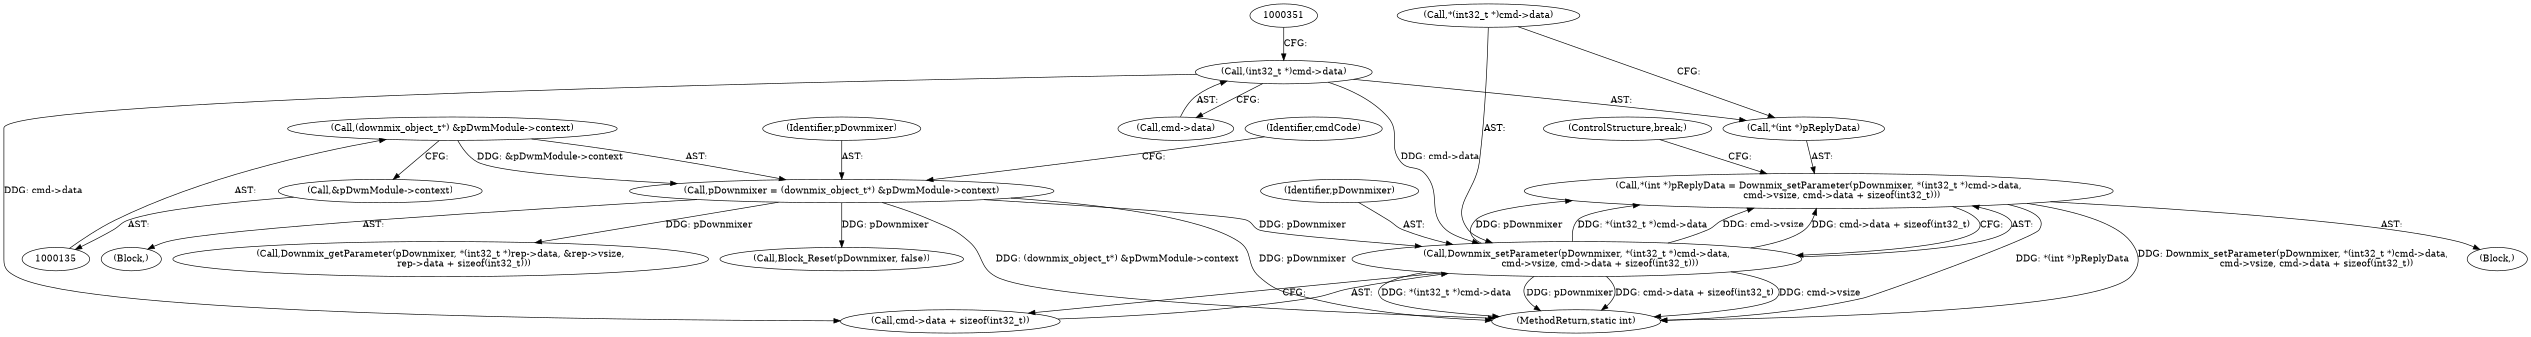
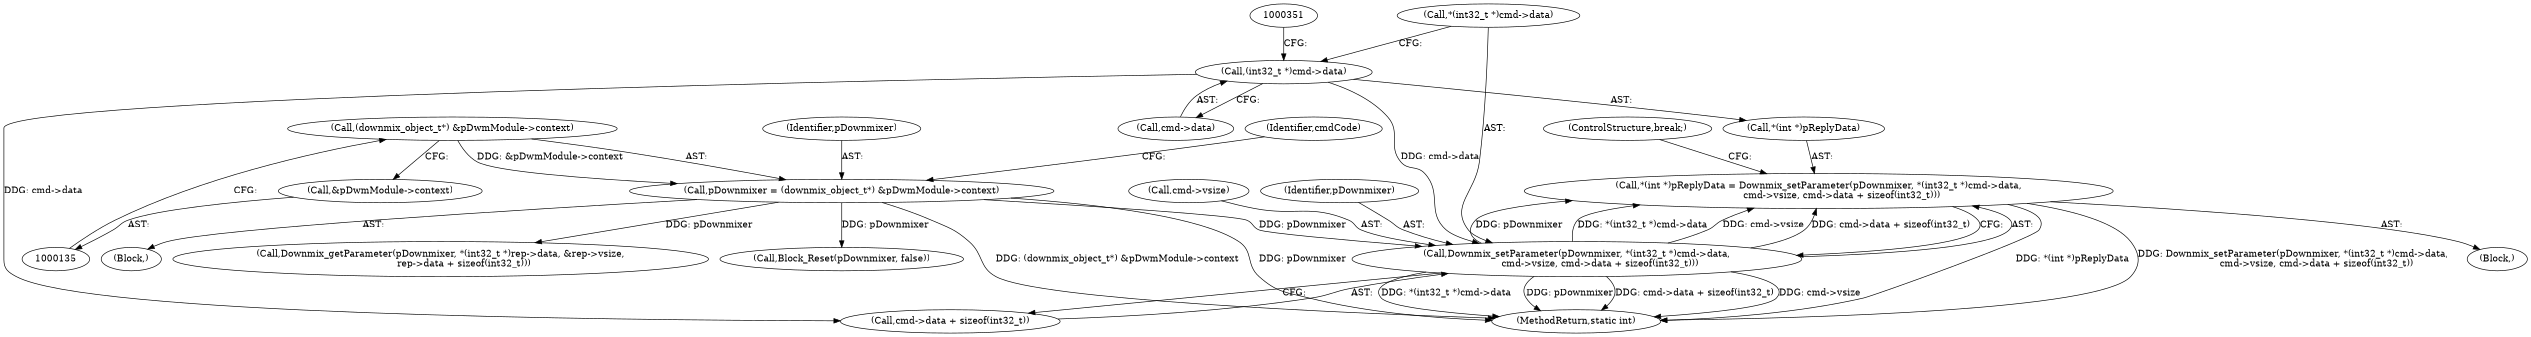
  digraph {
    n1 [label="(Call,*(int *)pReplyData = Downmix_setParameter(pDownmixer, *(int32_t *)cmd->data,\n                cmd->vsize, cmd->data + sizeof(int32_t)))"]
    n2 [label="(Call,Downmix_setParameter(pDownmixer, *(int32_t *)cmd->data,\n                cmd->vsize, cmd->data + sizeof(int32_t)))"]
    n3 [label="(MethodReturn,static int)"]
    n4 [label="(Block,)"]
    n5 [label="(Call,cmd->data + sizeof(int32_t))"]
    n6 [label="(Call,pDownmixer = (downmix_object_t*) &pDwmModule->context)"]
    n7 [label="(Call,Downmix_getParameter(pDownmixer, *(int32_t *)rep->data, &rep->vsize,\n                rep->data + sizeof(int32_t)))"]
    n8 [label="(Call,Block_Reset(pDownmixer, false))"]
    n9 [label="(Block,)"]
    n10 [label="(Call,(downmix_object_t*) &pDwmModule->context)"]
    n11 [label="(Call,&pDwmModule->context)"]
    1000135
    n13 [label="(Call,(int32_t *)cmd->data)"]
    n14 [label="(Call,cmd->data)"]
    n15 [label="(Call,*(int *)pReplyData)"]
    n16 [label="(Call,*(int32_t *)cmd->data)"]
    n17 [label="(Identifier,pDownmixer)"]
+   n18 [label="(Call,cmd->vsize)"]
    n19 [label="(Identifier,pDownmixer)"]
    n20 [label="(ControlStructure,break;)"]
    n21 [label="(Identifier,cmdCode)"]
    1000351
    n1 -> n2 [label="CFG: "]
    n1 -> n3 [label="DDG: *(int *)pReplyData"]
    n1 -> n3 [label="DDG: Downmix_setParameter(pDownmixer, *(int32_t *)cmd->data,\n                cmd->vsize, cmd->data + sizeof(int32_t))"]
    n1 -> n4 [label="AST: "]
    n2 -> n1 [label="AST: "]
    n2 -> n1 [label="DDG: pDownmixer"]
    n2 -> n1 [label="DDG: *(int32_t *)cmd->data"]
    n2 -> n1 [label="DDG: cmd->vsize"]
    n2 -> n1 [label="DDG: cmd->data + sizeof(int32_t)"]
    n2 -> n3 [label="DDG: *(int32_t *)cmd->data"]
    n2 -> n3 [label="DDG: pDownmixer"]
    n2 -> n3 [label="DDG: cmd->data + sizeof(int32_t)"]
    n2 -> n3 [label="DDG: cmd->vsize"]
    n2 -> n5 [label="CFG: "]
    n5 -> n2 [label="AST: "]
    n6 -> n2 [label="DDG: pDownmixer"]
    n6 -> n3 [label="DDG: (downmix_object_t*) &pDwmModule->context"]
    n6 -> n3 [label="DDG: pDownmixer"]
    n6 -> n7 [label="DDG: pDownmixer"]
    n6 -> n8 [label="DDG: pDownmixer"]
    n6 -> n9 [label="AST: "]
    n10 -> n6 [label="AST: "]
    n10 -> n6 [label="DDG: &pDwmModule->context"]
    n10 -> n11 [label="CFG: "]
    n11 -> 1000135 [label="AST: "]
-   1000135 -> n10 [label="AST: "]
+   1000135 -> n10 [label="CFG: "]
    n13 -> n2 [label="DDG: cmd->data"]
    n13 -> n5 [label="DDG: cmd->data"]
    n13 -> n14 [label="CFG: "]
    n13 -> n15 [label="AST: "]
    n14 -> n13 [label="AST: "]
    n15 -> n1 [label="AST: "]
    n16 -> n2 [label="AST: "]
-   n16 -> n15 [label="CFG: "]
+   n16 -> n13 [label="CFG: "]
    n17 -> n6 [label="AST: "]
+   n18 -> n2 [label="AST: "]
    n19 -> n2 [label="AST: "]
    n20 -> n1 [label="CFG: "]
    n21 -> n6 [label="CFG: "]
    1000351 -> n13 [label="CFG: "]
  }
